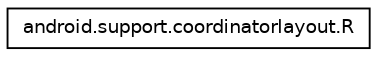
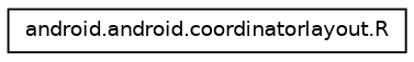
  digraph {
    rankdir=LR
-   n1 [color=black fillcolor=white fontname=Helvetica fontsize=10 height=0.2 label="android.support.coordinatorlayout.R" shape=record style=filled width=0.4]
+   n1 [color=black fillcolor=white fontname=Helvetica fontsize=10 height=0.2 label="android.android.coordinatorlayout.R" shape=record style=filled width=0.4]
  }
